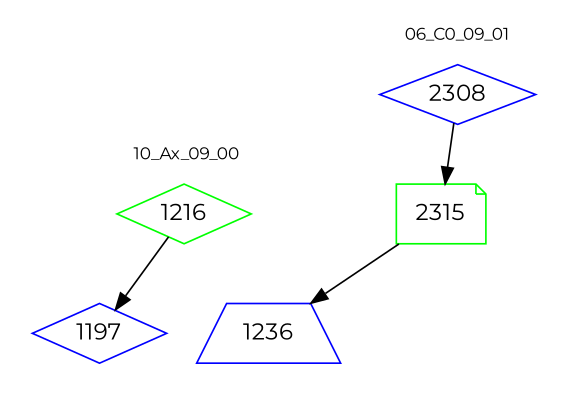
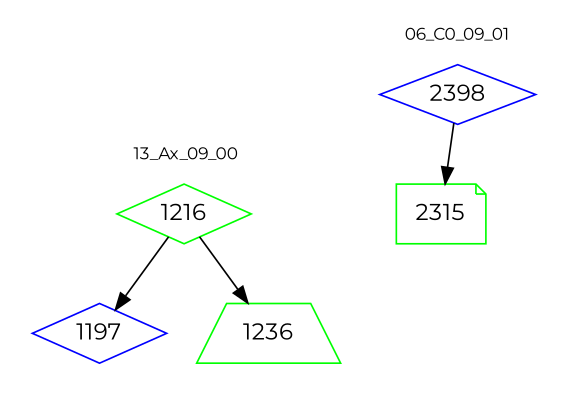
  digraph {
    fontname=Montserrat
    node [color=green fontname=Montserrat shape=diamond]
    edge [color=black fontname=Montserrat]
    n1 [label=1216]
    n2 [color=blue label=1197]
-   n3 [color=blue label=1236 shape=trapezium]
-   n4 [color=blue label=2308]
+   n3 [label=1236 shape=trapezium]
+   n4 [color=blue label=2398]
    n5 [label=2315 shape=note]
    subgraph cluster_1 {
      color=white
      fontsize=10
-     label="10_Ax_09_00"
+     label="13_Ax_09_00"
      n1
      n2
      n3
    }
    subgraph cluster_2 {
      color=white
      fontsize=10
      label="06_C0_09_01"
      n4
      n5
    }
    n1 -> n2
-   n5 -> n3
+   n1 -> n3
    n4 -> n5
  }
